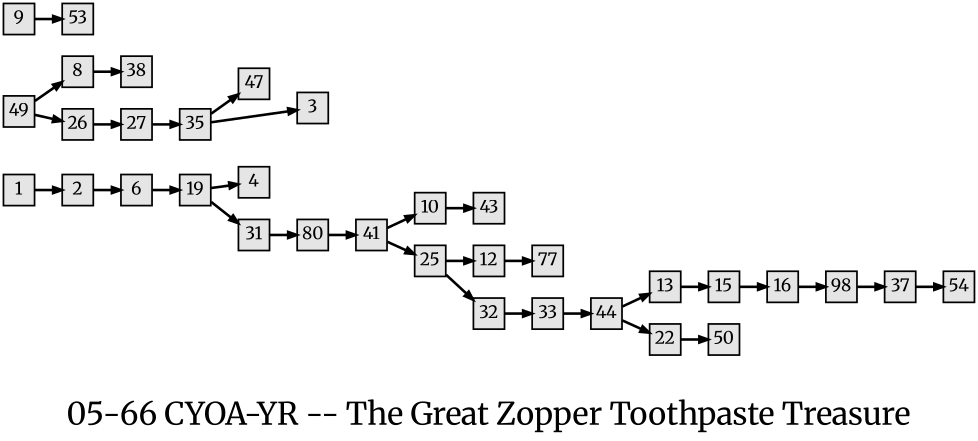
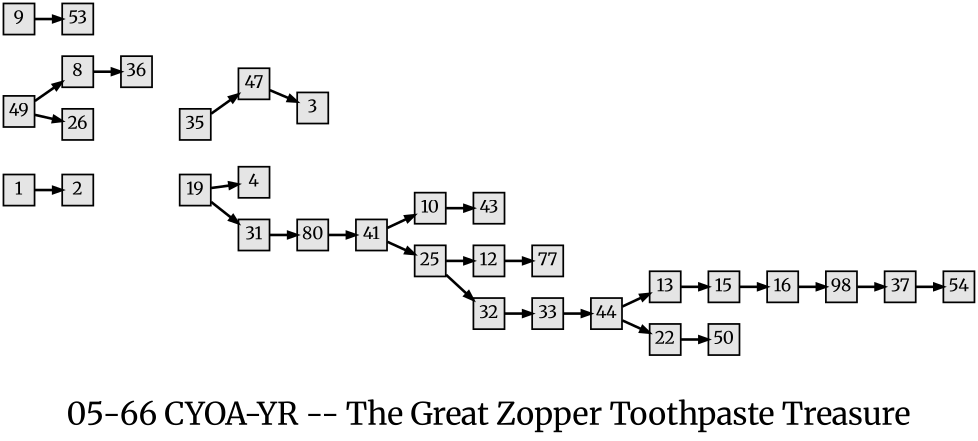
  digraph {
    fontname=Merriweather
    fontsize=36
    label="05-66 CYOA-YR -- The Great Zopper Toothpaste Treasure"
    nodesep=0.35
    ordering=out
    rankdir=LR
    ranksep=0.45
    node [fillcolor=grey90 fixedsize=true fontname=Merriweather fontsize=20 labelfloat=true margin="0,0" penwidth=2 regular=true shape=rect style=filled]
    edge [fontname=Merriweather fontsize=12 labelfloat=true penwidth=3]
    1
    2
-   6
    19
    4
    31
    n7 [label=80]
    8
-   36 [label=38]
+   36
    9
    53
    10
    43
    n14 [label=77]
    12
    13
    15
    16
    n19 [label=98]
    37
    54
    49
    26
    41
    22
    50
    25
    32
    33
    44
-   27
    35
    47
    3
    1 -> 2
-   2 -> 6
-   6 -> 19
    19 -> 4
    19 -> 31
    31 -> n7
    n7 -> 41
    8 -> 36
    9 -> 53
    10 -> 43
    12 -> n14
    13 -> 15
    15 -> 16
    16 -> n19
    n19 -> 37
    37 -> 54
    49 -> 8
    49 -> 26
-   26 -> 27
    41 -> 10
    41 -> 25
    22 -> 50
    25 -> 12
    25 -> 32
    32 -> 33
    33 -> 44
    44 -> 13
    44 -> 22
-   27 -> 35
    35 -> 47
-   35 -> 3
+   47 -> 3
  }
